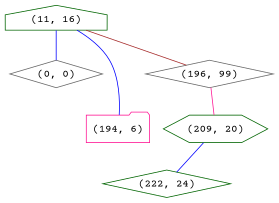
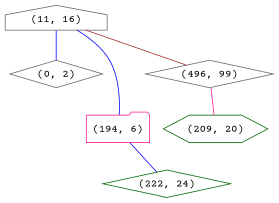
  graph {
    fontname="Courier Prime"
    node [color=darkgreen fontname="Courier Prime" shape=diamond]
    edge [color=blue fontname="Courier Prime" weight=1]
-   "(11, 16)" [shape=house]
-   "(0, 0)" [color=gray40]
+   "(11, 16)" [color=gray40 shape=house]
+   "(0, 0)" [color=gray40 label="(0, 2)"]
    "(194, 6)" [color=deeppink shape=folder]
-   "(196, 99)" [color=gray40]
+   "(196, 99)" [color=gray40 label="(496, 99)"]
    "(209, 20)" [shape=hexagon]
    "(222, 24)"
    "(11, 16)" -- "(0, 0)" [weight=4]
    "(11, 16)" -- "(194, 6)"
    "(11, 16)" -- "(196, 99)" [color=brown weight=2]
    "(196, 99)" -- "(209, 20)" [color=deeppink]
-   "(209, 20)" -- "(222, 24)"
+   "(194, 6)" -- "(222, 24)"
  }
